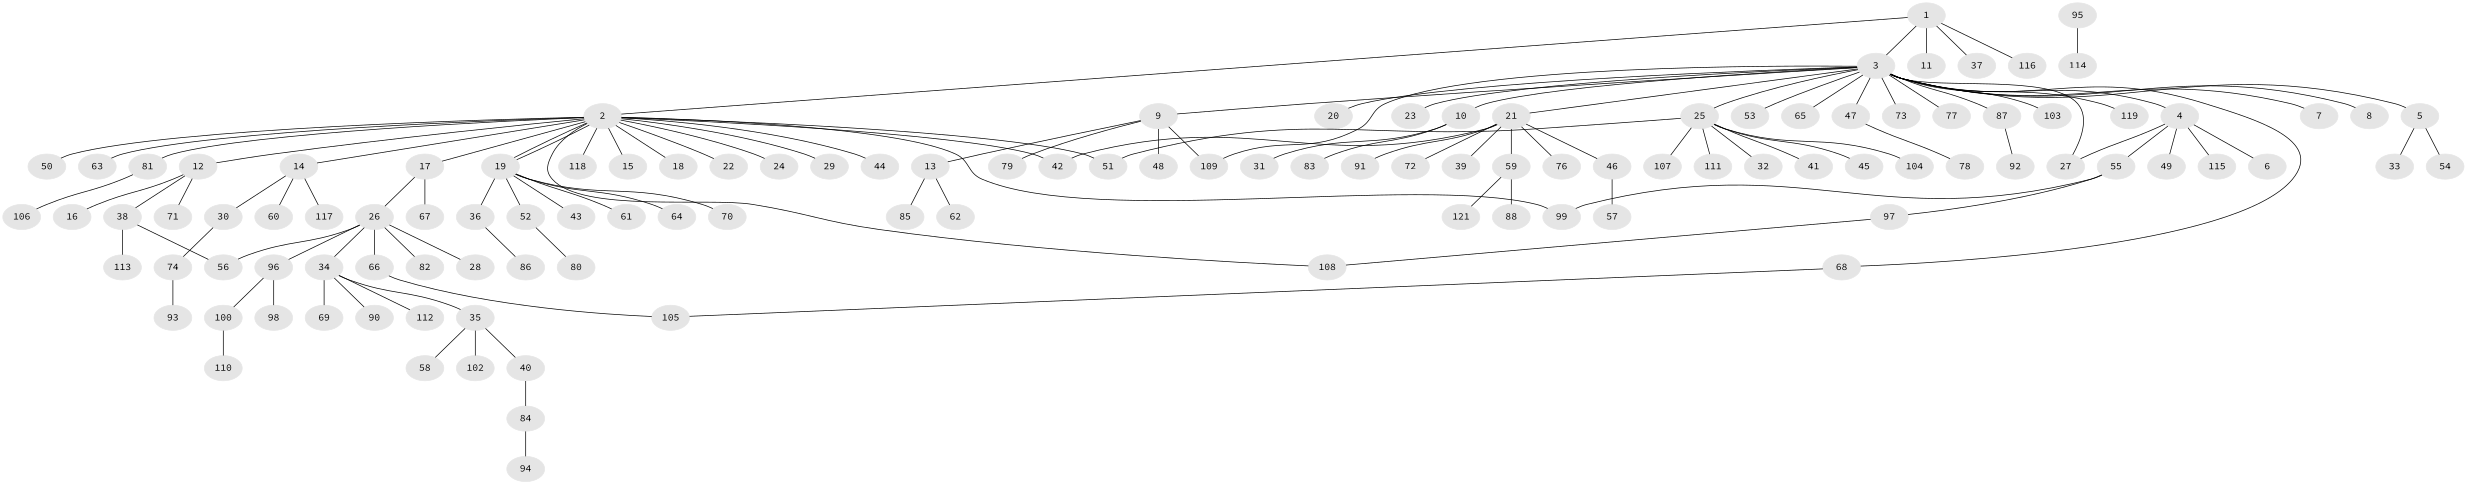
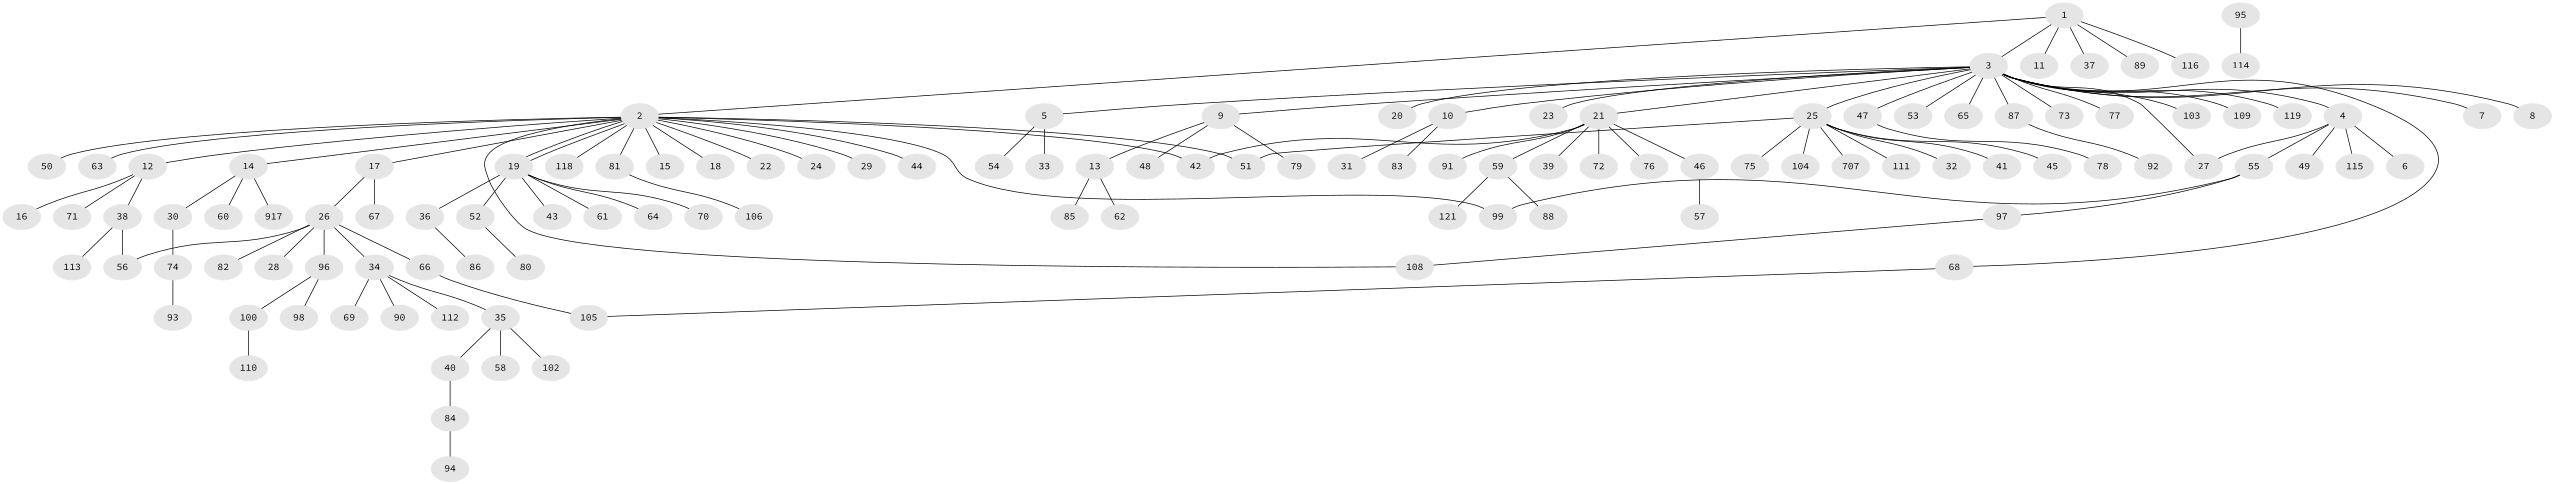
  graph {
    fontname="Source Code Pro"
    node [color=gray90 fontname="Source Code Pro" style=filled]
    edge [fontname="Source Code Pro"]
    1
    2
    3
    11
    37
+   89
    116
    12
    14
    15
    17
    18
    19
    22
    24
    29
    42
    44
    50
    51
    63
    81
    99
    108
    118
    4
    5
    7
    8
    9
    10
    20
    21
    23
    25
    27
    47
    53
    65
    68
    73
    77
    87
    103
    109
    119
    16
    38
    71
    30
    60
-   117
+   117 [label=917]
    26
    67
    36
    43
    52
    61
    64
    70
    106
    6
    49
    55
    115
    33
    54
    13
    48
    79
    31
    83
    39
    46
    59
    72
    76
    91
    32
    41
    45
+   75
    104
-   107
+   107 [label=707]
    111
    78
    105
    92
    95
    114
    97
    62
    85
    56
    113
    74
    28
    34
    66
    82
    96
    86
    80
    57
    88
    n106 [label=121]
    35
    69
    90
    112
    98
    100
    93
    40
    58
    102
    84
    94
    110
    1 -- 2
    1 -- 3
    1 -- 11
    1 -- 37
+   1 -- 89
    1 -- 116
    2 -- 12
    2 -- 14
    2 -- 15
    2 -- 17
    2 -- 18
    2 -- 19
    2 -- 19
    2 -- 22
    2 -- 24
    2 -- 29
    2 -- 42
    2 -- 44
    2 -- 50
    2 -- 51
    2 -- 63
    2 -- 81
    2 -- 99
    2 -- 108
    2 -- 118
    3 -- 4
    3 -- 5
    3 -- 7
    3 -- 8
    3 -- 9
    3 -- 10
    3 -- 20
    3 -- 21
    3 -- 23
    3 -- 25
    3 -- 27
    3 -- 47
    3 -- 53
    3 -- 65
    3 -- 68
    3 -- 73
    3 -- 77
    3 -- 87
    3 -- 103
    3 -- 109
    3 -- 119
    12 -- 16
    12 -- 38
    12 -- 71
    14 -- 30
    14 -- 60
    14 -- 117
    17 -- 26
    17 -- 67
    19 -- 36
    19 -- 43
    19 -- 52
    19 -- 61
    19 -- 64
    19 -- 70
    81 -- 106
    4 -- 27
    4 -- 6
    4 -- 49
    4 -- 55
    4 -- 115
    5 -- 33
    5 -- 54
-   9 -- 109
    9 -- 13
    9 -- 48
    9 -- 79
    10 -- 31
    10 -- 83
    21 -- 42
    21 -- 39
    21 -- 46
    21 -- 59
    21 -- 72
    21 -- 76
    21 -- 91
    25 -- 51
    25 -- 32
    25 -- 41
    25 -- 45
+   25 -- 75
    25 -- 104
    25 -- 107
    25 -- 111
    47 -- 78
    68 -- 105
    87 -- 92
    38 -- 56
    38 -- 113
    30 -- 74
    26 -- 56
    26 -- 28
    26 -- 34
    26 -- 66
    26 -- 82
    26 -- 96
    36 -- 86
    52 -- 80
    55 -- 99
    55 -- 97
    13 -- 62
    13 -- 85
    46 -- 57
    59 -- 88
    59 -- n106
    95 -- 114
    97 -- 108
    74 -- 93
    34 -- 35
    34 -- 69
    34 -- 90
    34 -- 112
    66 -- 105
    96 -- 98
    96 -- 100
    35 -- 40
    35 -- 58
    35 -- 102
    100 -- 110
    40 -- 84
    84 -- 94
  }
